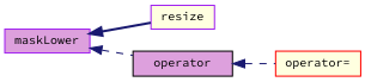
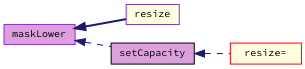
  digraph {
    fontname="Source Code Pro"
    rankdir=LR
    node [color=purple fillcolor=plum fontname="Source Code Pro" fontsize=10 shape=record style=filled]
    edge [color=midnightblue dir=back fontname="Source Code Pro" fontsize=10 labelfontname=FreeSans labelfontsize=10 style=dashed]
    n1 [fontcolor=black height=0.2 label=maskLower width=0.4]
    n2 [fillcolor=lightyellow height=0.2 label=resize width=0.4]
-   n3 [color=black height=0.2 label=operator width=0.4]
-   n4 [color=red fillcolor=lightyellow height=0.2 label="operator=" width=0.4]
+   n3 [color=black height=0.2 label=setCapacity width=0.4]
+   n4 [color=red fillcolor=lightyellow height=0.2 label="resize=" width=0.4]
    n1 -> n2 [style=bold]
    n1 -> n3
    n3 -> n4
  }
